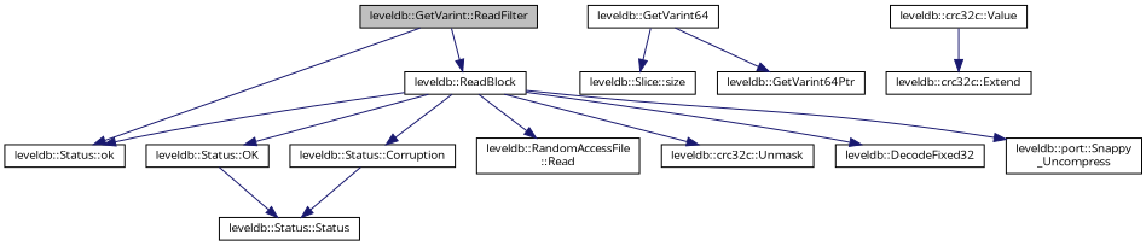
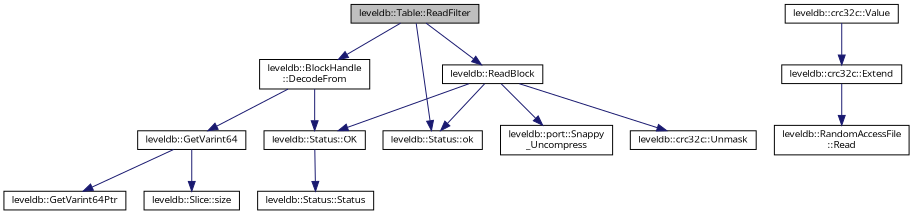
  digraph {
    fontname="Open Sans"
    rankdir=TB
    node [color=black fillcolor=white fontname="Open Sans" fontsize=10 shape=record style=filled]
    edge [color=midnightblue fontname="Open Sans" fontsize=10 labelfontname=Helvetica labelfontsize=10 style=solid]
-   n1 [fillcolor=grey75 fontcolor=black height=0.2 label="leveldb::GetVarint::ReadFilter" width=0.4]
+   n1 [fillcolor=grey75 fontcolor=black height=0.2 label="leveldb::Table::ReadFilter" width=0.4]
+   n2 [height=0.2 label="leveldb::BlockHandle\l::DecodeFrom" width=0.4]
    n3 [height=0.2 label="leveldb::Status::ok" width=0.4]
    n4 [height=0.2 label="leveldb::ReadBlock" width=0.4]
    n5 [height=0.2 label="leveldb::GetVarint64" width=0.4]
    n6 [height=0.2 label="leveldb::Status::OK" width=0.4]
-   n7 [height=0.2 label="leveldb::Status::Corruption" width=0.4]
    n8 [height=0.2 label="leveldb::RandomAccessFile\l::Read" width=0.4]
    n9 [height=0.2 label="leveldb::crc32c::Unmask" width=0.4]
-   n10 [height=0.2 label="leveldb::DecodeFixed32" width=0.4]
    n11 [height=0.2 label="leveldb::port::Snappy\l_Uncompress" width=0.4]
    n12 [height=0.2 label="leveldb::Slice::size" width=0.4]
    n13 [height=0.2 label="leveldb::GetVarint64Ptr" width=0.4]
    n14 [height=0.2 label="leveldb::Status::Status" width=0.4]
    n15 [height=0.2 label="leveldb::crc32c::Value" width=0.4]
    n16 [height=0.2 label="leveldb::crc32c::Extend" width=0.4]
+   n1 -> n2
    n1 -> n3
    n1 -> n4
+   n2 -> n5
+   n2 -> n6
    n4 -> n3
    n4 -> n6
-   n4 -> n7
-   n4 -> n8
+   n16 -> n8
    n4 -> n9
-   n4 -> n10
    n4 -> n11
    n5 -> n12
    n5 -> n13
    n6 -> n14
-   n7 -> n14
    n15 -> n16
  }
